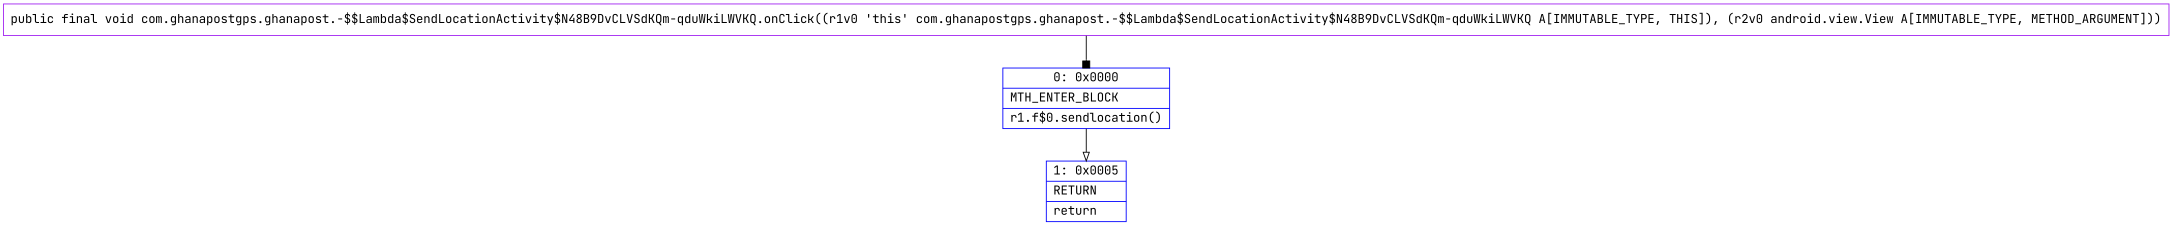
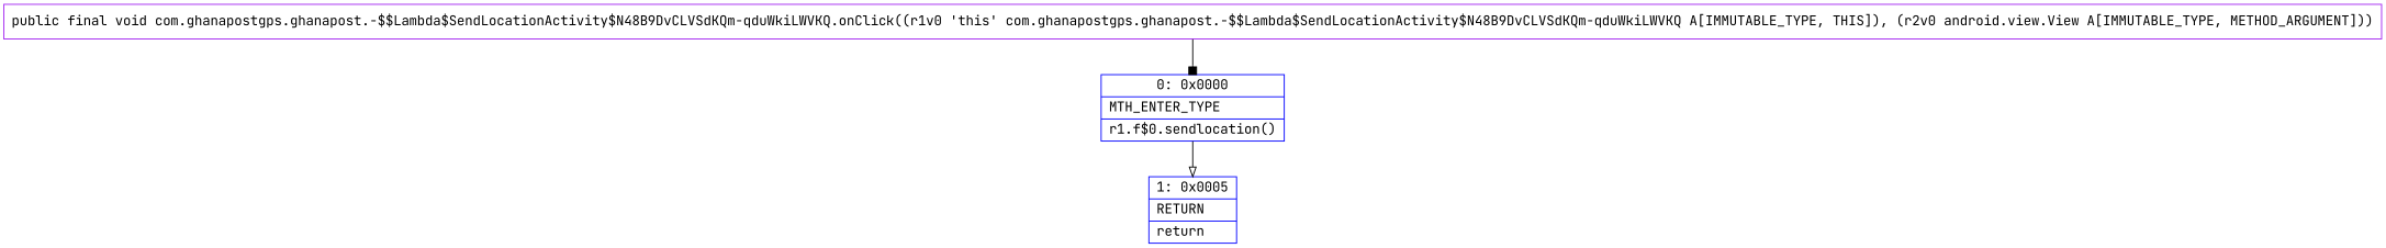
  digraph {
    fontname="JetBrains Mono"
    node [shape=record color=blue fontname="JetBrains Mono"]
    edge [style=solid fontname="JetBrains Mono"]
-   n1 [label="{0\:\ 0x0000|MTH_ENTER_BLOCK\l|r1.f$0.sendlocation()\l}"]
+   n1 [label="{0\:\ 0x0000|MTH_ENTER_TYPE\l|r1.f$0.sendlocation()\l}"]
    n2 [label="{1\:\ 0x0005|RETURN\l|return\l}"]
    n3 [label="{public final void com.ghanapostgps.ghanapost.\-$$Lambda$SendLocationActivity$N48B9DvCLVSdKQm\-qduWkiLWVKQ.onClick((r1v0 'this' com.ghanapostgps.ghanapost.\-$$Lambda$SendLocationActivity$N48B9DvCLVSdKQm\-qduWkiLWVKQ A[IMMUTABLE_TYPE, THIS]), (r2v0 android.view.View A[IMMUTABLE_TYPE, METHOD_ARGUMENT])) }" color=purple]
    n1 -> n2 [arrowhead=onormal]
    n3 -> n1 [arrowhead=box]
  }
